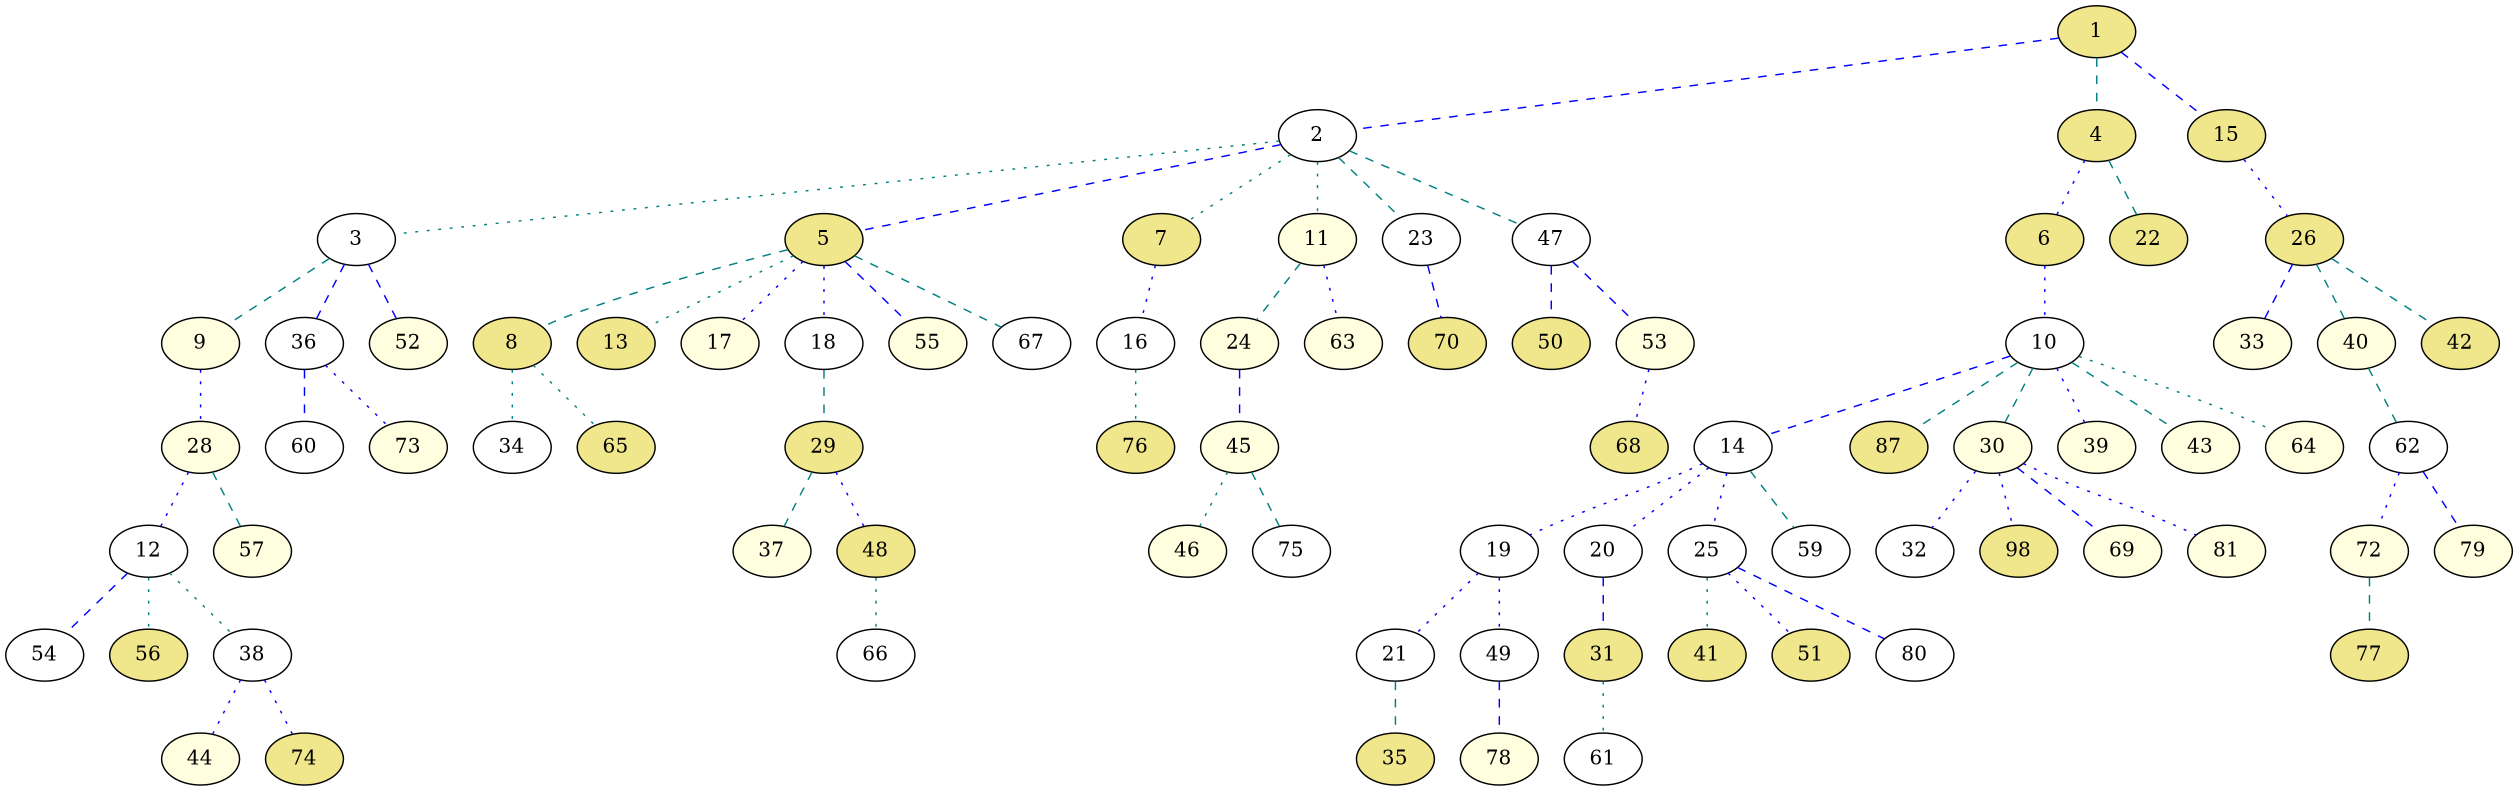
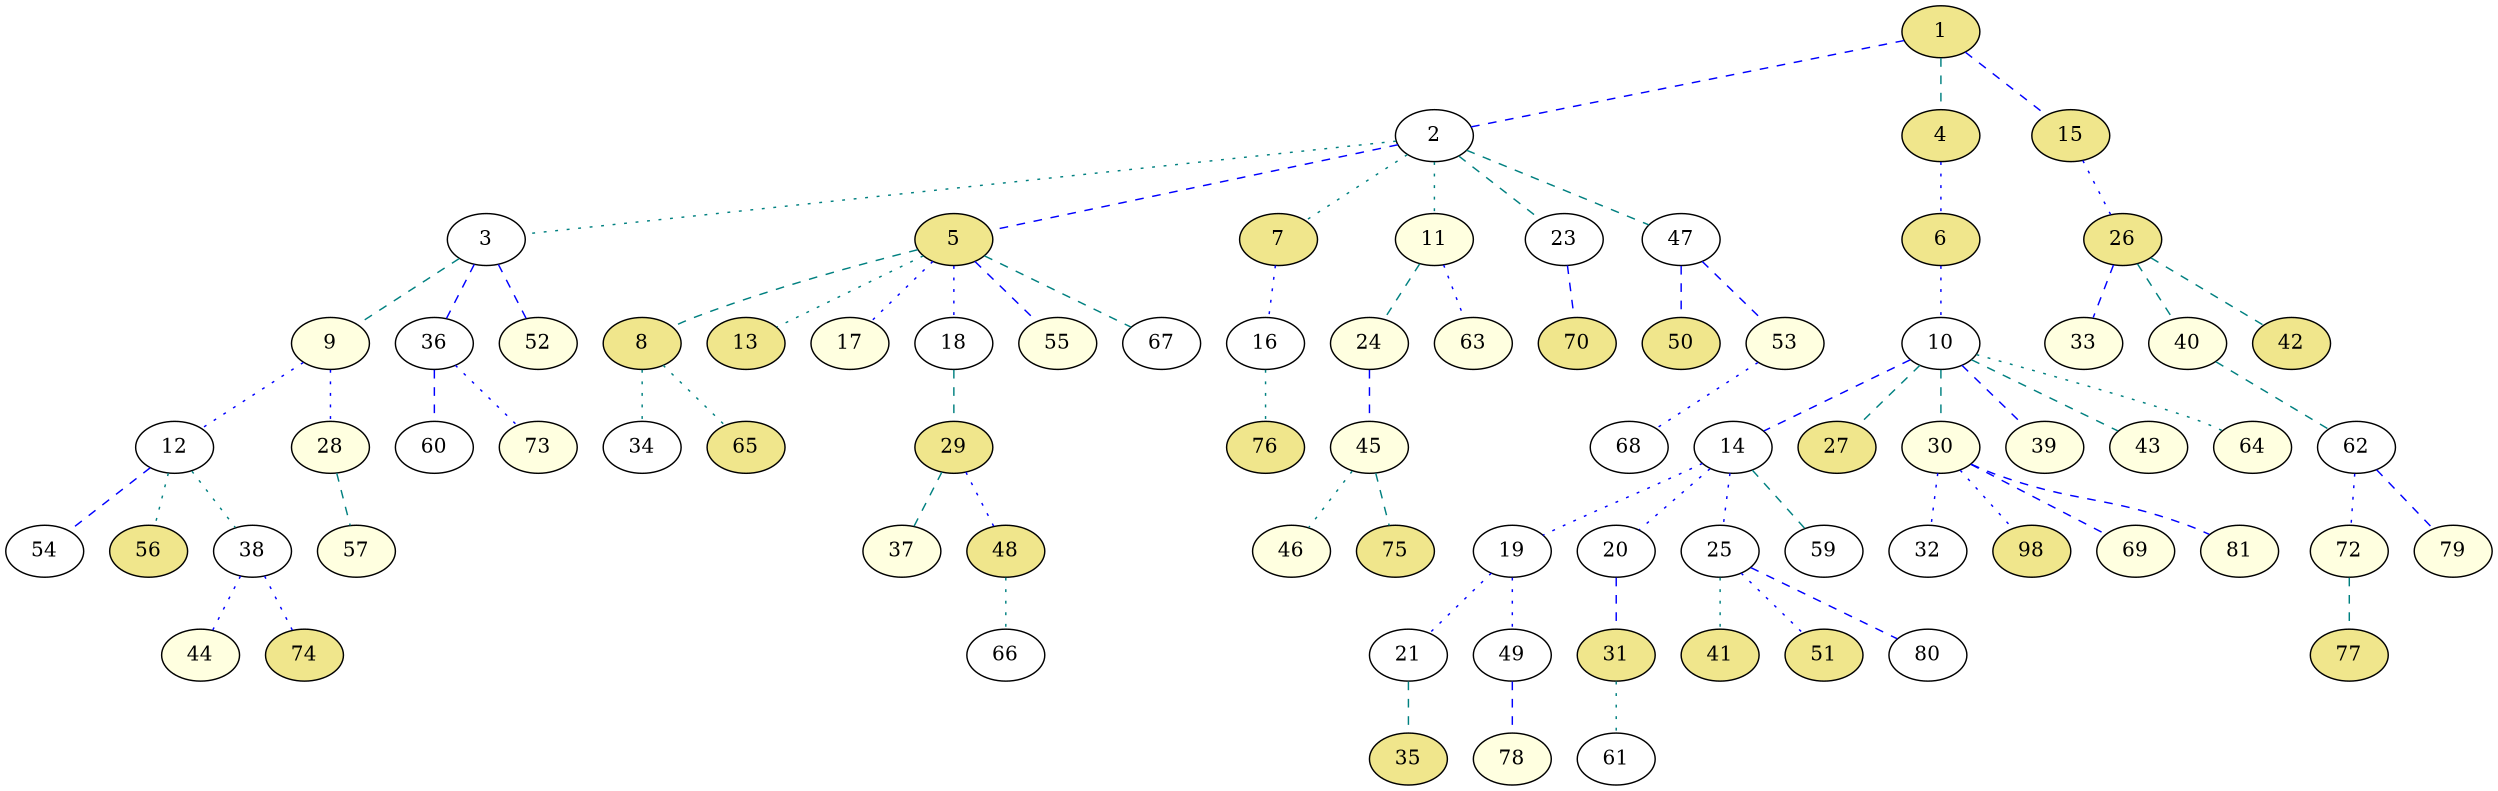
  graph {
    node [fillcolor=white style=filled]
    edge [color=blue style=dashed]
    2
    1 [fillcolor=khaki]
    4 [fillcolor=khaki]
    15 [fillcolor=khaki]
    3
    5 [fillcolor=khaki]
    7 [fillcolor=khaki]
    11 [fillcolor=lightyellow]
    23
    47
    6 [fillcolor=khaki]
-   22 [fillcolor=khaki]
    26 [fillcolor=khaki]
    9 [fillcolor=lightyellow]
    36
    52 [fillcolor=lightyellow]
    8 [fillcolor=khaki]
    13 [fillcolor=khaki]
    17 [fillcolor=lightyellow]
    18
    55 [fillcolor=lightyellow]
    67
    16
    24 [fillcolor=lightyellow]
    63 [fillcolor=lightyellow]
    70 [fillcolor=khaki]
    50 [fillcolor=khaki]
    53 [fillcolor=lightyellow]
    10
    33 [fillcolor=lightyellow]
    40 [fillcolor=lightyellow]
    42 [fillcolor=khaki]
    12
    28 [fillcolor=lightyellow]
    60
    73 [fillcolor=lightyellow]
    34
    65 [fillcolor=khaki]
    29 [fillcolor=khaki]
    76 [fillcolor=khaki]
    45 [fillcolor=lightyellow]
-   68 [fillcolor=khaki]
+   68
    54
    56 [fillcolor=khaki]
    38
    57 [fillcolor=lightyellow]
    14
-   27 [fillcolor=khaki label=87]
+   27 [fillcolor=khaki]
    30 [fillcolor=lightyellow]
    39 [fillcolor=lightyellow]
    43 [fillcolor=lightyellow]
    64 [fillcolor=lightyellow]
    37 [fillcolor=lightyellow]
    48 [fillcolor=khaki]
    19
    20
    25
    59
    32
    n60 [fillcolor=khaki label=98]
    69 [fillcolor=lightyellow]
    n62 [fillcolor=lightyellow label=81]
    44 [fillcolor=lightyellow]
    74 [fillcolor=khaki]
    21
    49
    31 [fillcolor=khaki]
    41 [fillcolor=khaki]
    51 [fillcolor=khaki]
    80
    46 [fillcolor=lightyellow]
-   75
+   75 [fillcolor=khaki]
    35 [fillcolor=khaki]
    78 [fillcolor=lightyellow]
    61
    62
    66
    72 [fillcolor=lightyellow]
    79 [fillcolor=lightyellow]
    77 [fillcolor=khaki]
    2 -- 3 [color=teal style=dotted]
    2 -- 5
    2 -- 7 [color=teal style=dotted]
    2 -- 11 [color=teal style=dotted]
    2 -- 23 [color=teal]
    2 -- 47 [color=teal]
    1 -- 2
    1 -- 4 [color=teal]
    1 -- 15
    4 -- 6 [style=dotted]
-   4 -- 22 [color=teal]
    15 -- 26 [style=dotted]
    3 -- 9 [color=teal]
    3 -- 36
    3 -- 52
    5 -- 8 [color=teal]
    5 -- 13 [color=teal style=dotted]
    5 -- 17 [style=dotted]
    5 -- 18 [style=dotted]
    5 -- 55
    5 -- 67 [color=teal]
    7 -- 16 [style=dotted]
    11 -- 24 [color=teal]
    11 -- 63 [style=dotted]
    23 -- 70
    47 -- 50
    47 -- 53
    6 -- 10 [style=dotted]
    26 -- 33
    26 -- 40 [color=teal]
    26 -- 42 [color=teal]
-   28 -- 12 [style=dotted]
+   9 -- 12 [style=dotted]
    9 -- 28 [style=dotted]
    36 -- 60
    36 -- 73 [style=dotted]
    8 -- 34 [color=teal style=dotted]
    8 -- 65 [color=teal style=dotted]
    18 -- 29 [color=teal]
    16 -- 76 [color=teal style=dotted]
    24 -- 45
    53 -- 68 [style=dotted]
    10 -- 14
    10 -- 27 [color=teal]
    10 -- 30 [color=teal]
-   10 -- 39 [style=dotted]
+   10 -- 39
    10 -- 43 [color=teal]
    10 -- 64 [color=teal style=dotted]
    40 -- 62 [color=teal]
    12 -- 54
    12 -- 56 [color=teal style=dotted]
    12 -- 38 [color=teal style=dotted]
    28 -- 57 [color=teal]
    29 -- 37 [color=teal]
    29 -- 48 [style=dotted]
    45 -- 46 [color=teal style=dotted]
    45 -- 75 [color=teal]
    38 -- 44 [style=dotted]
    38 -- 74 [style=dotted]
    14 -- 19 [style=dotted]
    14 -- 20 [style=dotted]
    14 -- 25 [style=dotted]
    14 -- 59 [color=teal]
    30 -- 32 [style=dotted]
    30 -- n60 [style=dotted]
    30 -- 69
-   30 -- n62 [style=dotted]
+   30 -- n62
    48 -- 66 [color=teal style=dotted]
    19 -- 21 [style=dotted]
    19 -- 49 [style=dotted]
    20 -- 31
    25 -- 41 [color=teal style=dotted]
    25 -- 51 [style=dotted]
    25 -- 80
    21 -- 35 [color=teal]
    49 -- 78
    31 -- 61 [color=teal style=dotted]
    62 -- 72 [style=dotted]
    62 -- 79
    72 -- 77 [color=teal]
  }
